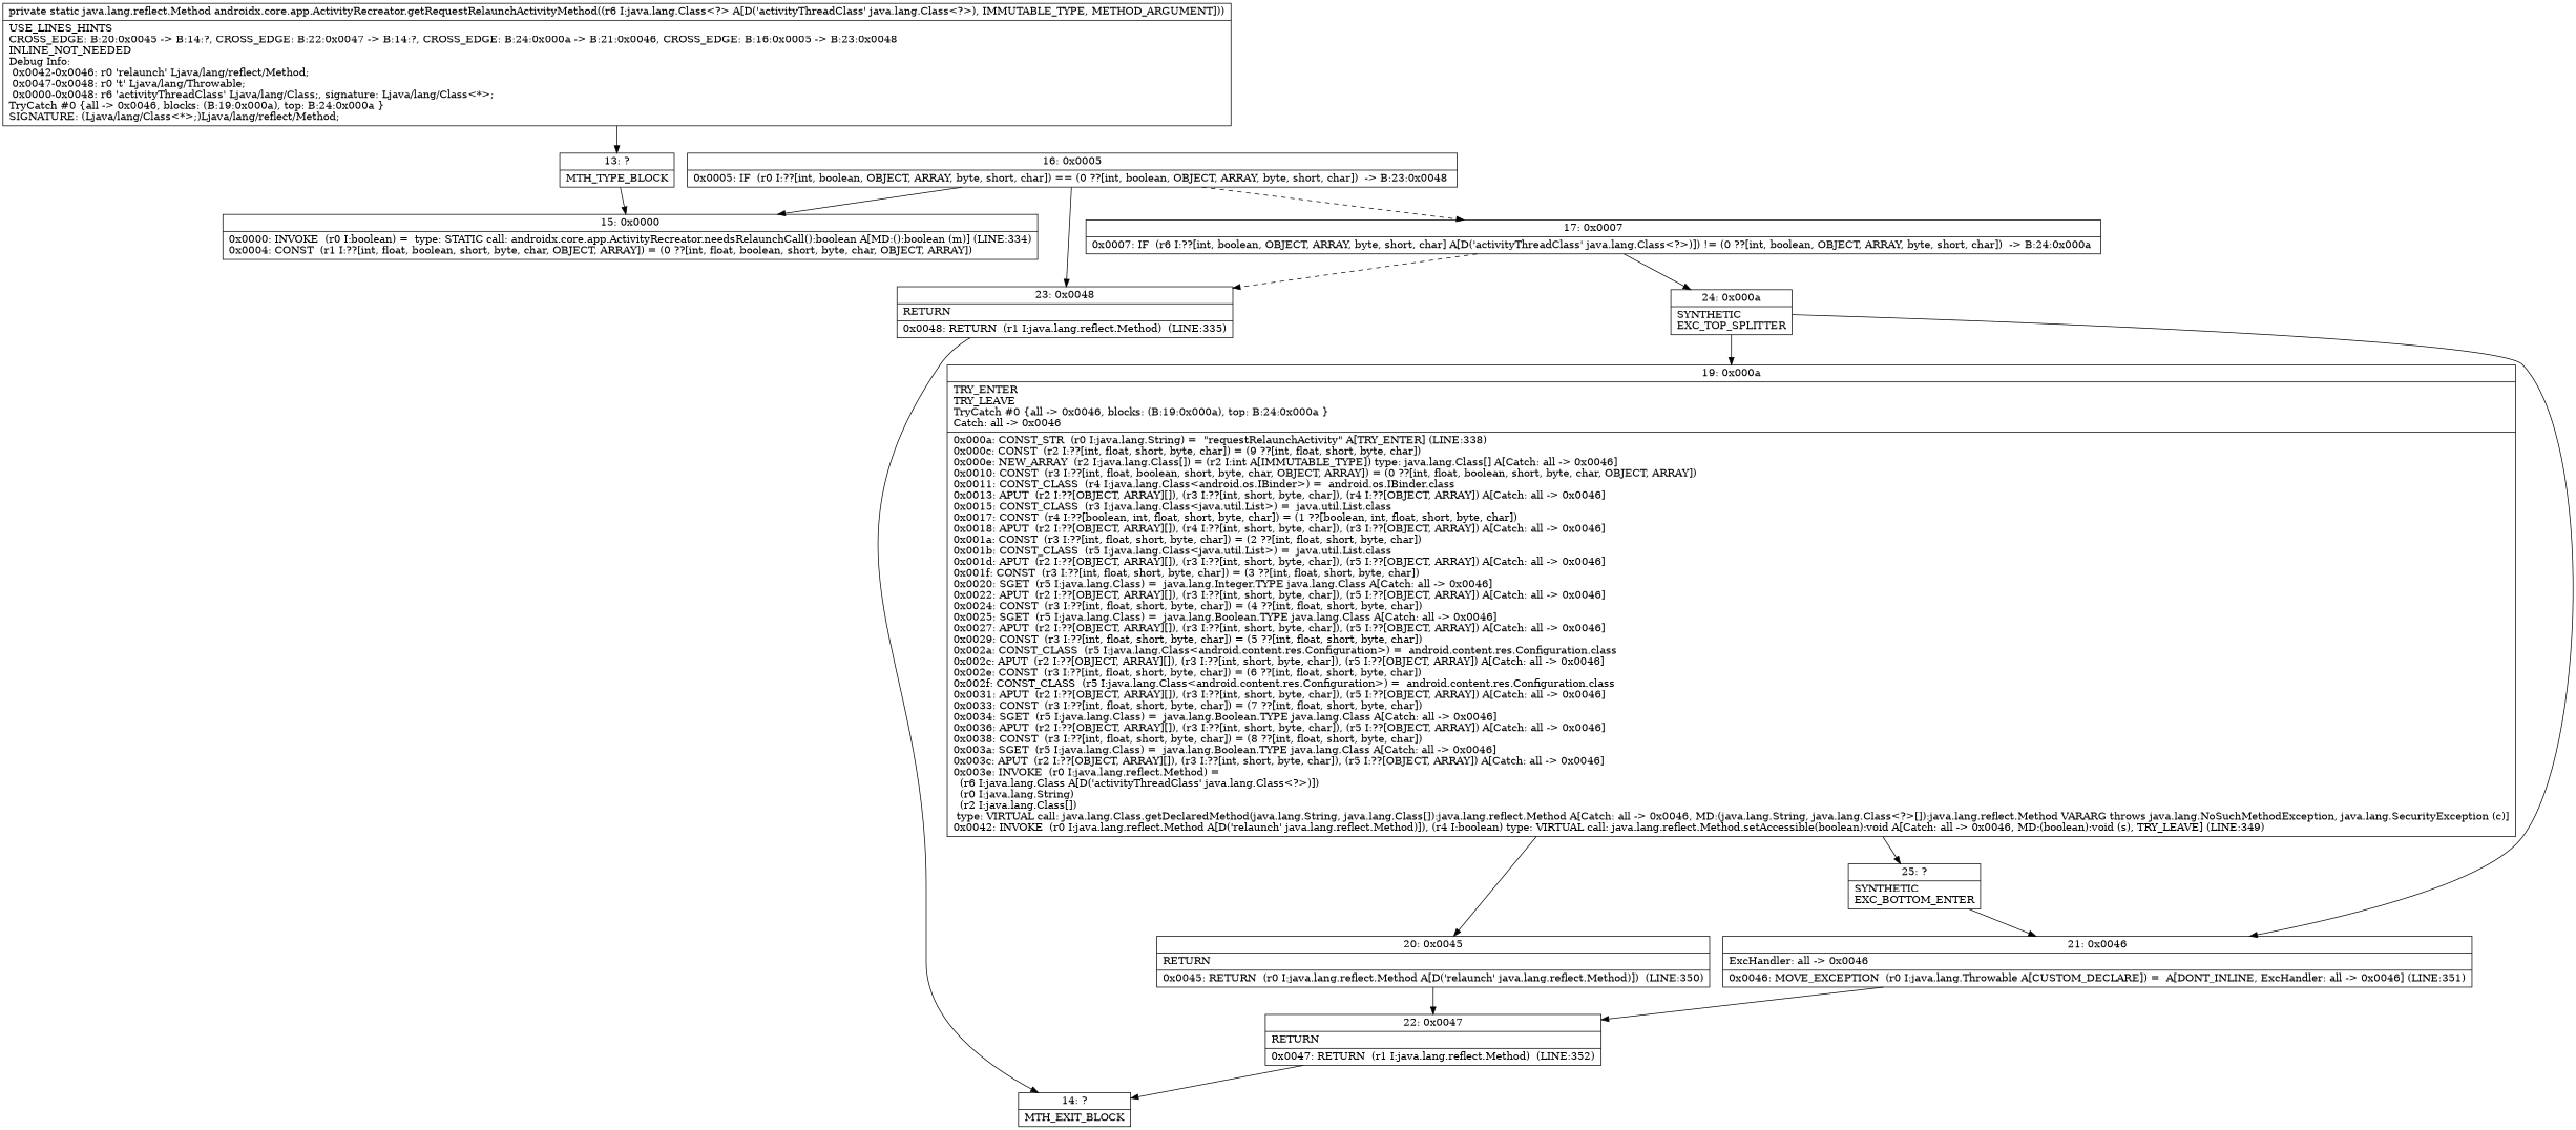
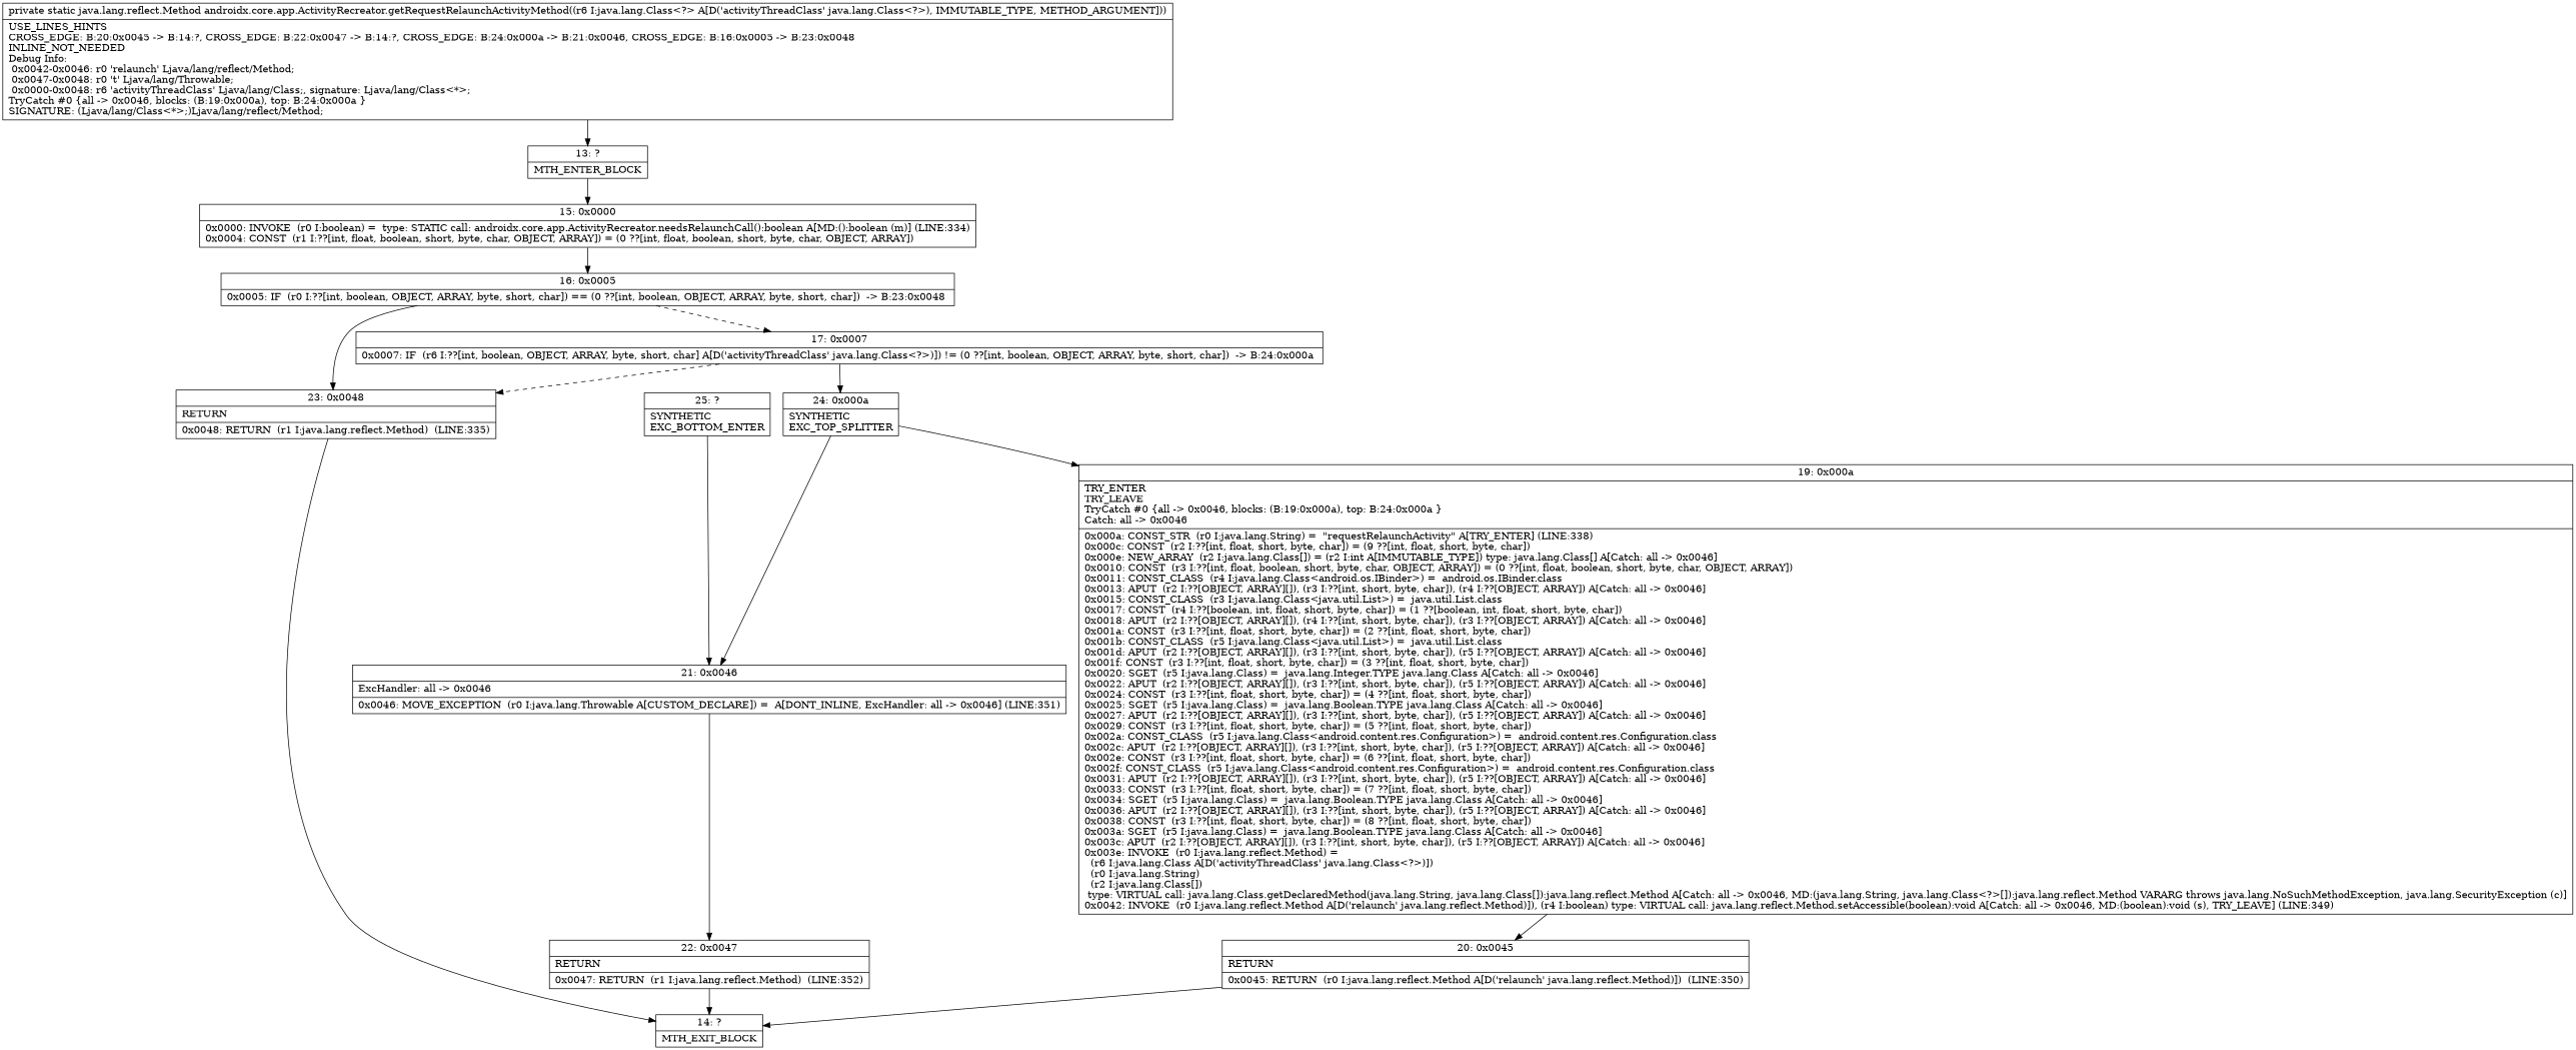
  digraph {
    node [shape=record]
-   n1 [label="{13\:\ ?|MTH_TYPE_BLOCK\l}"]
+   n1 [label="{13\:\ ?|MTH_ENTER_BLOCK\l}"]
    n2 [label="{15\:\ 0x0000|0x0000: INVOKE  (r0 I:boolean) =  type: STATIC call: androidx.core.app.ActivityRecreator.needsRelaunchCall():boolean A[MD:():boolean (m)] (LINE:334)\l0x0004: CONST  (r1 I:??[int, float, boolean, short, byte, char, OBJECT, ARRAY]) = (0 ??[int, float, boolean, short, byte, char, OBJECT, ARRAY]) \l}"]
    n3 [label="{16\:\ 0x0005|0x0005: IF  (r0 I:??[int, boolean, OBJECT, ARRAY, byte, short, char]) == (0 ??[int, boolean, OBJECT, ARRAY, byte, short, char])  \-\> B:23:0x0048 \l}"]
    n4 [label="{17\:\ 0x0007|0x0007: IF  (r6 I:??[int, boolean, OBJECT, ARRAY, byte, short, char] A[D('activityThreadClass' java.lang.Class\<?\>)]) != (0 ??[int, boolean, OBJECT, ARRAY, byte, short, char])  \-\> B:24:0x000a \l}"]
    n5 [label="{23\:\ 0x0048|RETURN\l|0x0048: RETURN  (r1 I:java.lang.reflect.Method)  (LINE:335)\l}"]
    n6 [label="{24\:\ 0x000a|SYNTHETIC\lEXC_TOP_SPLITTER\l}"]
    n7 [label="{14\:\ ?|MTH_EXIT_BLOCK\l}"]
    n8 [label="{19\:\ 0x000a|TRY_ENTER\lTRY_LEAVE\lTryCatch #0 \{all \-\> 0x0046, blocks: (B:19:0x000a), top: B:24:0x000a \}\lCatch: all \-\> 0x0046\l|0x000a: CONST_STR  (r0 I:java.lang.String) =  \"requestRelaunchActivity\" A[TRY_ENTER] (LINE:338)\l0x000c: CONST  (r2 I:??[int, float, short, byte, char]) = (9 ??[int, float, short, byte, char]) \l0x000e: NEW_ARRAY  (r2 I:java.lang.Class[]) = (r2 I:int A[IMMUTABLE_TYPE]) type: java.lang.Class[] A[Catch: all \-\> 0x0046]\l0x0010: CONST  (r3 I:??[int, float, boolean, short, byte, char, OBJECT, ARRAY]) = (0 ??[int, float, boolean, short, byte, char, OBJECT, ARRAY]) \l0x0011: CONST_CLASS  (r4 I:java.lang.Class\<android.os.IBinder\>) =  android.os.IBinder.class \l0x0013: APUT  (r2 I:??[OBJECT, ARRAY][]), (r3 I:??[int, short, byte, char]), (r4 I:??[OBJECT, ARRAY]) A[Catch: all \-\> 0x0046]\l0x0015: CONST_CLASS  (r3 I:java.lang.Class\<java.util.List\>) =  java.util.List.class \l0x0017: CONST  (r4 I:??[boolean, int, float, short, byte, char]) = (1 ??[boolean, int, float, short, byte, char]) \l0x0018: APUT  (r2 I:??[OBJECT, ARRAY][]), (r4 I:??[int, short, byte, char]), (r3 I:??[OBJECT, ARRAY]) A[Catch: all \-\> 0x0046]\l0x001a: CONST  (r3 I:??[int, float, short, byte, char]) = (2 ??[int, float, short, byte, char]) \l0x001b: CONST_CLASS  (r5 I:java.lang.Class\<java.util.List\>) =  java.util.List.class \l0x001d: APUT  (r2 I:??[OBJECT, ARRAY][]), (r3 I:??[int, short, byte, char]), (r5 I:??[OBJECT, ARRAY]) A[Catch: all \-\> 0x0046]\l0x001f: CONST  (r3 I:??[int, float, short, byte, char]) = (3 ??[int, float, short, byte, char]) \l0x0020: SGET  (r5 I:java.lang.Class) =  java.lang.Integer.TYPE java.lang.Class A[Catch: all \-\> 0x0046]\l0x0022: APUT  (r2 I:??[OBJECT, ARRAY][]), (r3 I:??[int, short, byte, char]), (r5 I:??[OBJECT, ARRAY]) A[Catch: all \-\> 0x0046]\l0x0024: CONST  (r3 I:??[int, float, short, byte, char]) = (4 ??[int, float, short, byte, char]) \l0x0025: SGET  (r5 I:java.lang.Class) =  java.lang.Boolean.TYPE java.lang.Class A[Catch: all \-\> 0x0046]\l0x0027: APUT  (r2 I:??[OBJECT, ARRAY][]), (r3 I:??[int, short, byte, char]), (r5 I:??[OBJECT, ARRAY]) A[Catch: all \-\> 0x0046]\l0x0029: CONST  (r3 I:??[int, float, short, byte, char]) = (5 ??[int, float, short, byte, char]) \l0x002a: CONST_CLASS  (r5 I:java.lang.Class\<android.content.res.Configuration\>) =  android.content.res.Configuration.class \l0x002c: APUT  (r2 I:??[OBJECT, ARRAY][]), (r3 I:??[int, short, byte, char]), (r5 I:??[OBJECT, ARRAY]) A[Catch: all \-\> 0x0046]\l0x002e: CONST  (r3 I:??[int, float, short, byte, char]) = (6 ??[int, float, short, byte, char]) \l0x002f: CONST_CLASS  (r5 I:java.lang.Class\<android.content.res.Configuration\>) =  android.content.res.Configuration.class \l0x0031: APUT  (r2 I:??[OBJECT, ARRAY][]), (r3 I:??[int, short, byte, char]), (r5 I:??[OBJECT, ARRAY]) A[Catch: all \-\> 0x0046]\l0x0033: CONST  (r3 I:??[int, float, short, byte, char]) = (7 ??[int, float, short, byte, char]) \l0x0034: SGET  (r5 I:java.lang.Class) =  java.lang.Boolean.TYPE java.lang.Class A[Catch: all \-\> 0x0046]\l0x0036: APUT  (r2 I:??[OBJECT, ARRAY][]), (r3 I:??[int, short, byte, char]), (r5 I:??[OBJECT, ARRAY]) A[Catch: all \-\> 0x0046]\l0x0038: CONST  (r3 I:??[int, float, short, byte, char]) = (8 ??[int, float, short, byte, char]) \l0x003a: SGET  (r5 I:java.lang.Class) =  java.lang.Boolean.TYPE java.lang.Class A[Catch: all \-\> 0x0046]\l0x003c: APUT  (r2 I:??[OBJECT, ARRAY][]), (r3 I:??[int, short, byte, char]), (r5 I:??[OBJECT, ARRAY]) A[Catch: all \-\> 0x0046]\l0x003e: INVOKE  (r0 I:java.lang.reflect.Method) = \l  (r6 I:java.lang.Class A[D('activityThreadClass' java.lang.Class\<?\>)])\l  (r0 I:java.lang.String)\l  (r2 I:java.lang.Class[])\l type: VIRTUAL call: java.lang.Class.getDeclaredMethod(java.lang.String, java.lang.Class[]):java.lang.reflect.Method A[Catch: all \-\> 0x0046, MD:(java.lang.String, java.lang.Class\<?\>[]):java.lang.reflect.Method VARARG throws java.lang.NoSuchMethodException, java.lang.SecurityException (c)]\l0x0042: INVOKE  (r0 I:java.lang.reflect.Method A[D('relaunch' java.lang.reflect.Method)]), (r4 I:boolean) type: VIRTUAL call: java.lang.reflect.Method.setAccessible(boolean):void A[Catch: all \-\> 0x0046, MD:(boolean):void (s), TRY_LEAVE] (LINE:349)\l}"]
    n9 [label="{21\:\ 0x0046|ExcHandler: all \-\> 0x0046\l|0x0046: MOVE_EXCEPTION  (r0 I:java.lang.Throwable A[CUSTOM_DECLARE]) =  A[DONT_INLINE, ExcHandler: all \-\> 0x0046] (LINE:351)\l}"]
    n10 [label="{20\:\ 0x0045|RETURN\l|0x0045: RETURN  (r0 I:java.lang.reflect.Method A[D('relaunch' java.lang.reflect.Method)])  (LINE:350)\l}"]
    n11 [label="{25\:\ ?|SYNTHETIC\lEXC_BOTTOM_ENTER\l}"]
    n12 [label="{22\:\ 0x0047|RETURN\l|0x0047: RETURN  (r1 I:java.lang.reflect.Method)  (LINE:352)\l}"]
    n13 [label="{private static java.lang.reflect.Method androidx.core.app.ActivityRecreator.getRequestRelaunchActivityMethod((r6 I:java.lang.Class\<?\> A[D('activityThreadClass' java.lang.Class\<?\>), IMMUTABLE_TYPE, METHOD_ARGUMENT]))  | USE_LINES_HINTS\lCROSS_EDGE: B:20:0x0045 \-\> B:14:?, CROSS_EDGE: B:22:0x0047 \-\> B:14:?, CROSS_EDGE: B:24:0x000a \-\> B:21:0x0046, CROSS_EDGE: B:16:0x0005 \-\> B:23:0x0048\lINLINE_NOT_NEEDED\lDebug Info:\l  0x0042\-0x0046: r0 'relaunch' Ljava\/lang\/reflect\/Method;\l  0x0047\-0x0048: r0 't' Ljava\/lang\/Throwable;\l  0x0000\-0x0048: r6 'activityThreadClass' Ljava\/lang\/Class;, signature: Ljava\/lang\/Class\<*\>;\lTryCatch #0 \{all \-\> 0x0046, blocks: (B:19:0x000a), top: B:24:0x000a \}\lSIGNATURE: (Ljava\/lang\/Class\<*\>;)Ljava\/lang\/reflect\/Method;\l}"]
    n1 -> n2
-   n3 -> n2
+   n2 -> n3
    n3 -> n4 [style=dashed]
    n3 -> n5
    n4 -> n5 [style=dashed]
    n4 -> n6
    n5 -> n7
    n6 -> n8
    n6 -> n9
    n8 -> n10
-   n8 -> n11
    n9 -> n12
-   n10 -> n12
+   n10 -> n7
    n11 -> n9
    n12 -> n7
    n13 -> n1
  }
